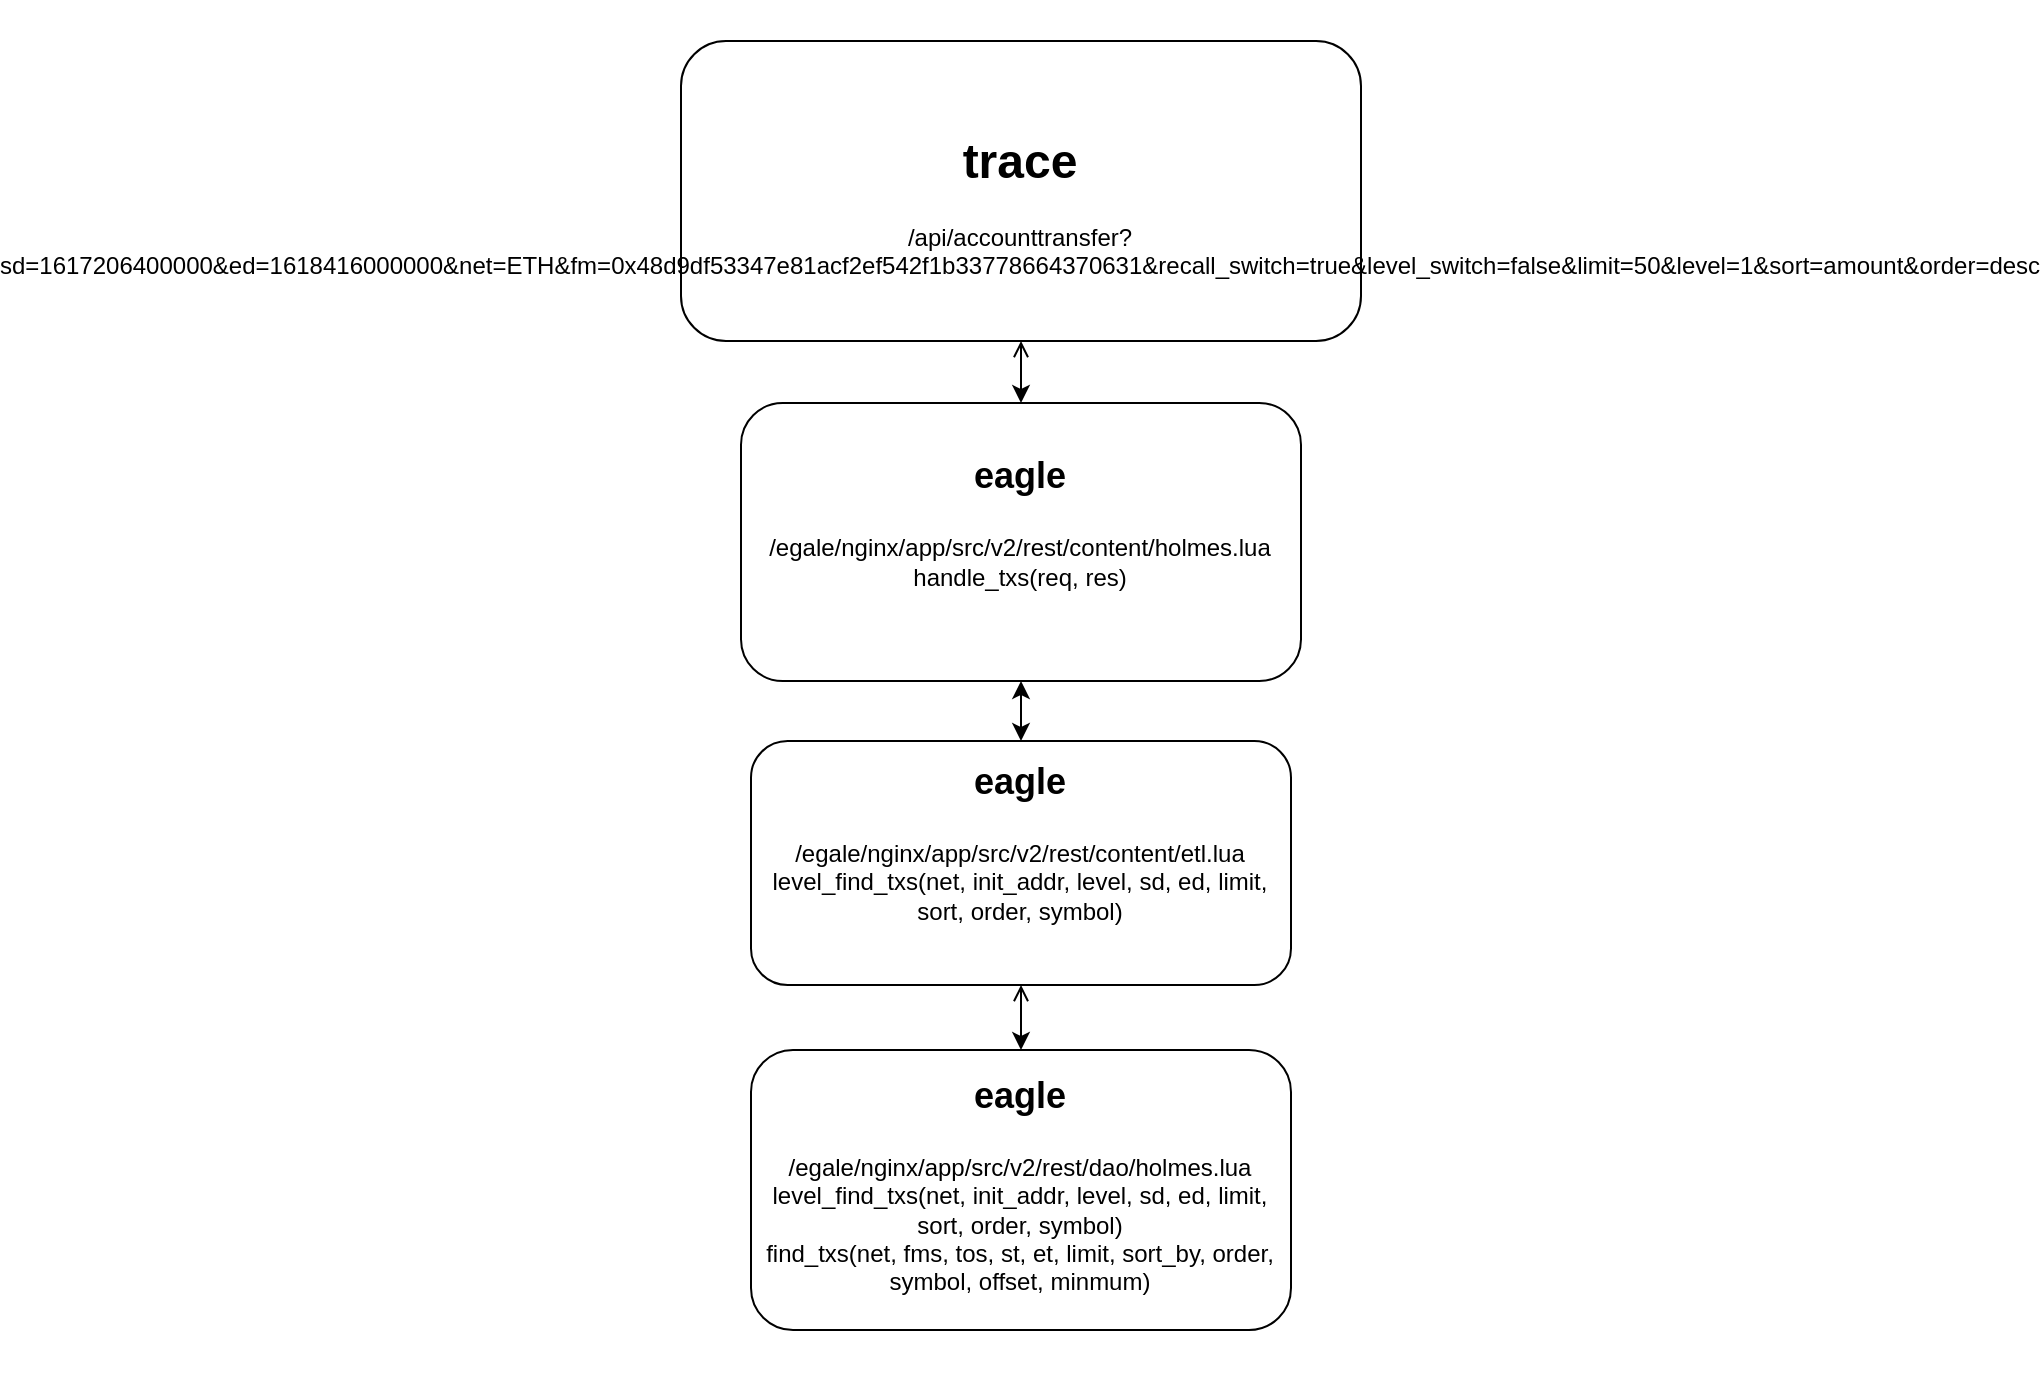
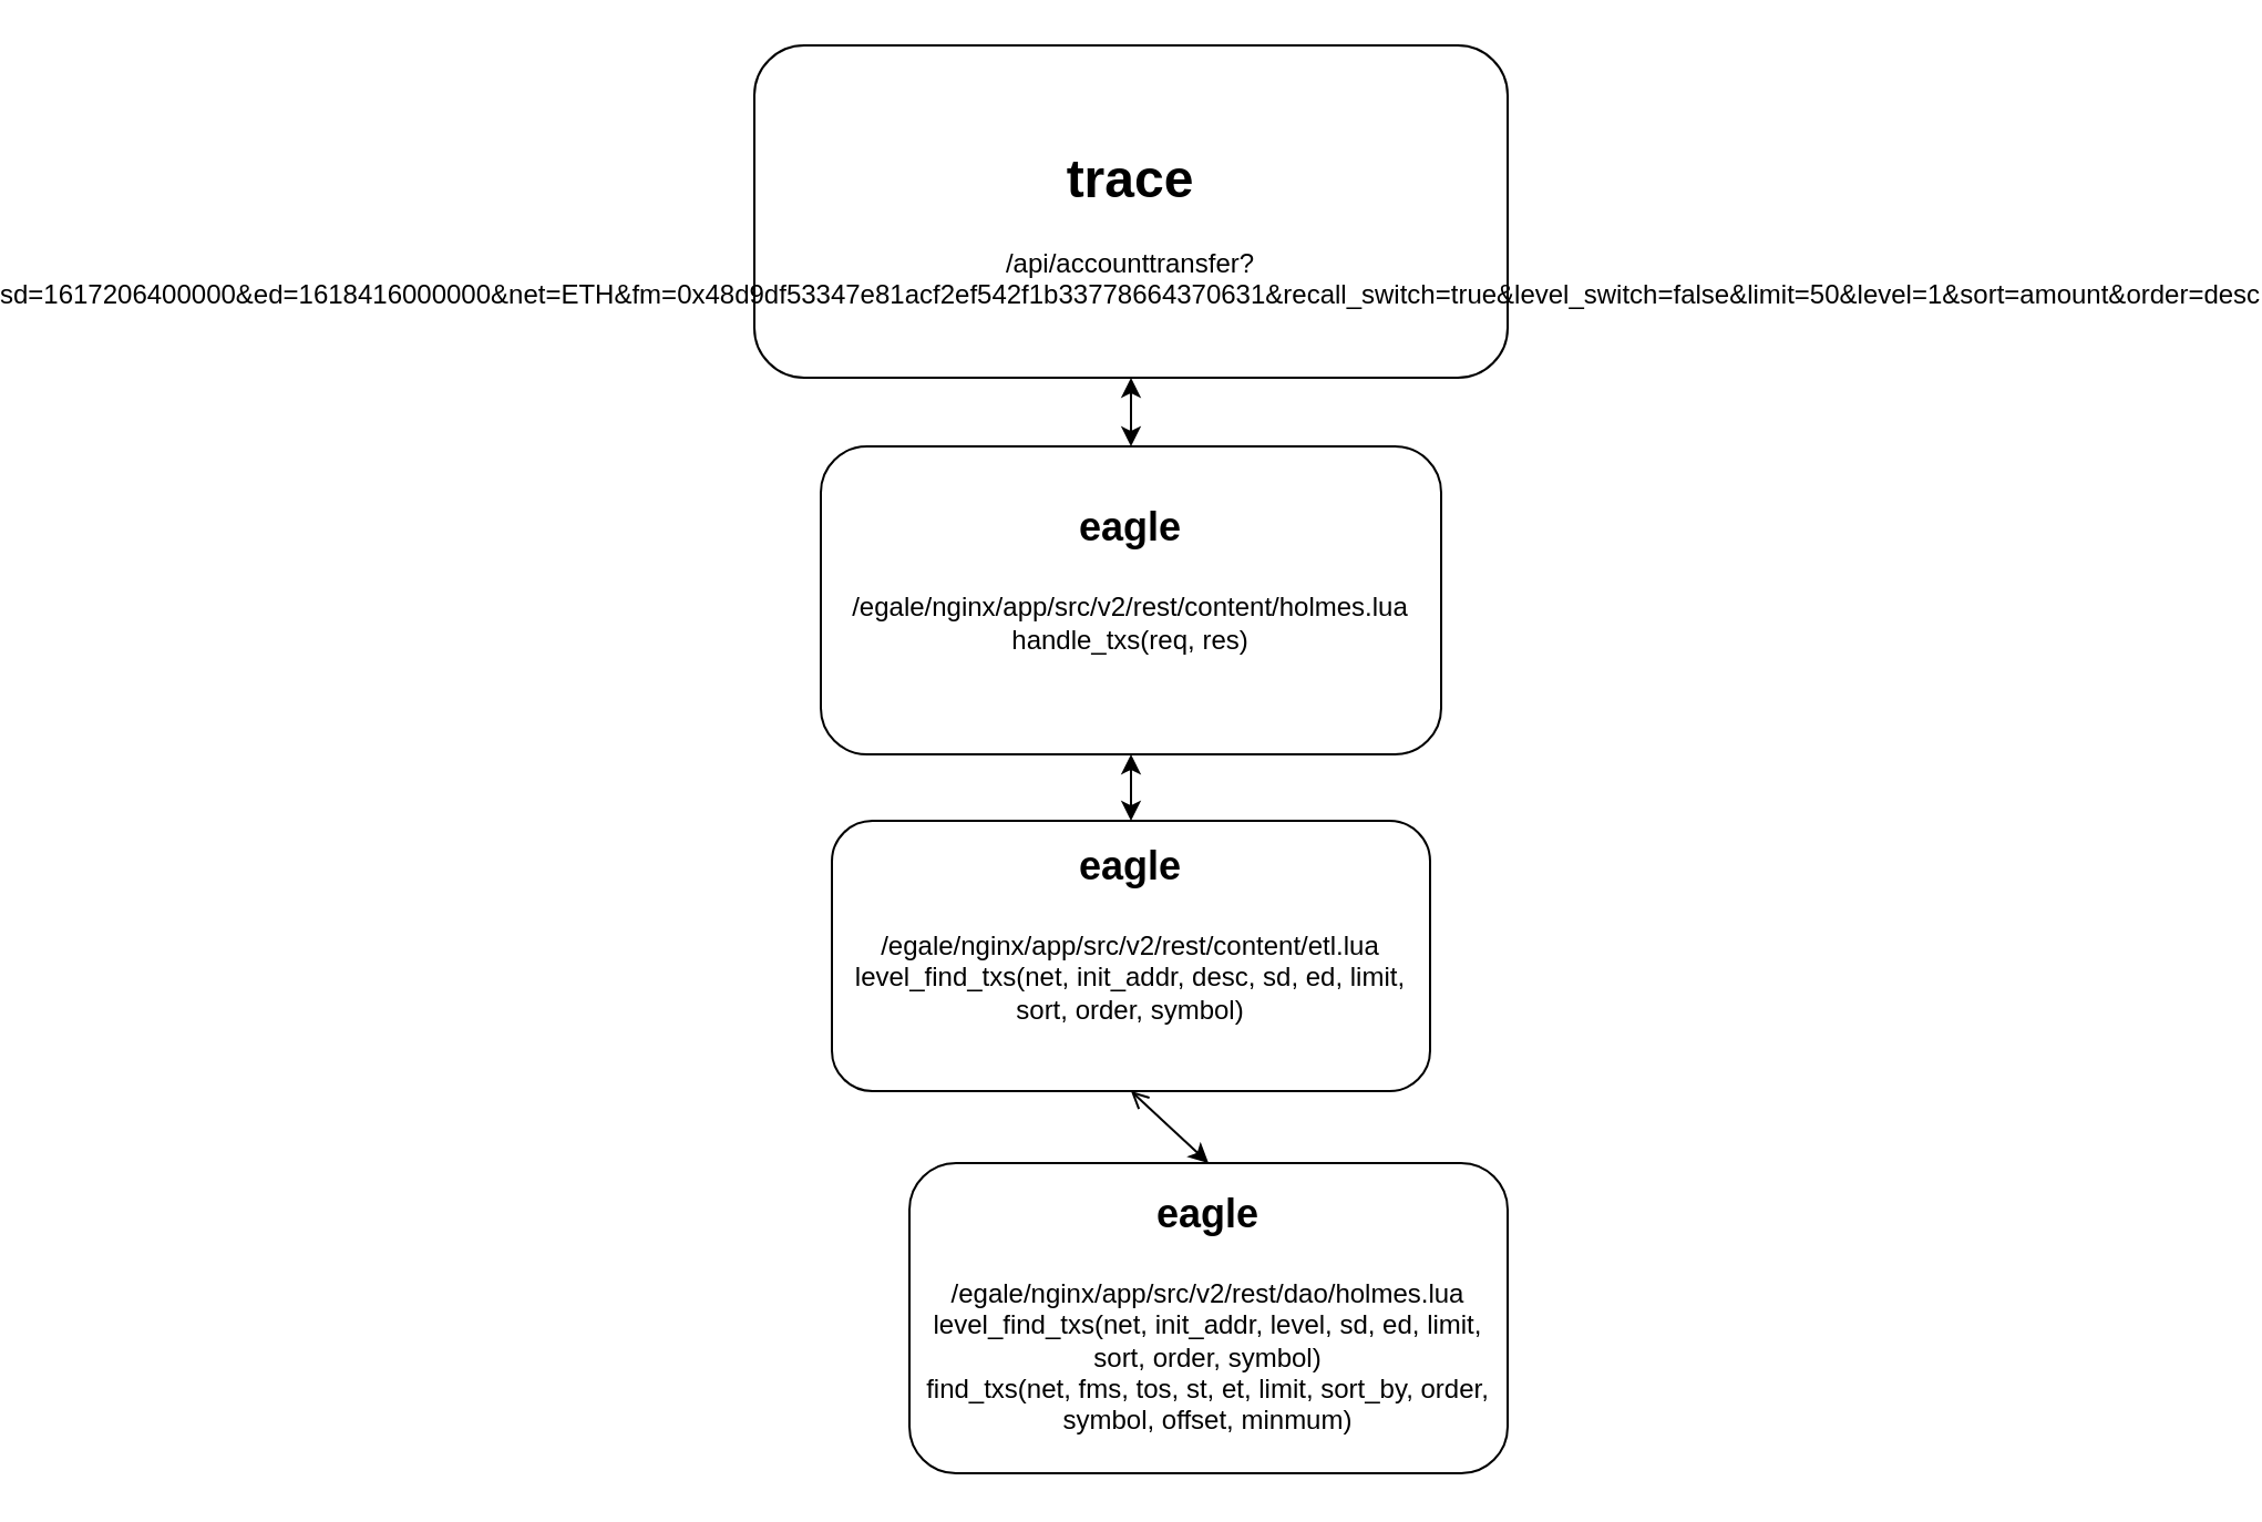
  <mxCell id="0" />
  <mxCell id="1" parent="0" />
  <mxCell id="2" value="&lt;h1&gt;&lt;font style=&quot;font-size: 24px&quot;&gt;&lt;b&gt;&lt;font style=&quot;font-size: 24px&quot;&gt;trace&lt;/font&gt;&lt;/b&gt;&lt;/font&gt;&lt;/h1&gt;/api/accounttransfer?sd=1617206400000&amp;amp;ed=1618416000000&amp;amp;net=ETH&amp;amp;fm=0x48d9df53347e81acf2ef542f1b33778664370631&amp;amp;recall_switch=true&amp;amp;level_switch=false&amp;amp;limit=50&amp;amp;level=1&amp;amp;sort=amount&amp;amp;order=desc" style="rounded=1;whiteSpace=wrap;html=1;" parent="1" vertex="1"><mxGeometry x="20" y="20" width="340" height="150" as="geometry" /></mxCell>
  <mxCell id="3" value="&lt;h1&gt;&lt;font style=&quot;font-size: 18px&quot;&gt;eagle&lt;/font&gt;&lt;/h1&gt;&lt;p&gt;/egale/nginx/app/src/v2/rest/content/holmes.lua&lt;br&gt;handle_txs(req, res)&lt;br&gt;&lt;br&gt;&lt;br&gt;&lt;/p&gt;" style="rounded=1;whiteSpace=wrap;html=1;" vertex="1" parent="1"><mxGeometry x="50" y="201" width="280" height="139" as="geometry" /></mxCell>
- <mxCell id="4" value="&lt;h1&gt;&lt;font style=&quot;font-size: 18px&quot;&gt;eagle&lt;/font&gt;&lt;/h1&gt;&lt;p&gt;/egale/nginx/app/src/v2/rest/content/etl.lua&lt;br&gt;level_find_txs(net, init_addr, level, sd, ed, limit, sort, order, symbol)&lt;br&gt;&lt;br&gt;&lt;br&gt;&lt;/p&gt;" style="rounded=1;whiteSpace=wrap;html=1;" vertex="1" parent="1"><mxGeometry x="55" y="370" width="270" height="122" as="geometry" /></mxCell>
- <mxCell id="5" value="" style="endArrow=open;startArrow=classic;html=1;entryX=0.5;entryY=1;entryDx=0;entryDy=0;exitX=0.5;exitY=0;exitDx=0;exitDy=0;" edge="1" parent="1" source="3" target="2"><mxGeometry width="50" height="50" relative="1" as="geometry"><mxPoint x="-10" y="250" as="sourcePoint" /><mxPoint x="40" y="200" as="targetPoint" /></mxGeometry></mxCell>
+ <mxCell id="4" value="&lt;h1&gt;&lt;font style=&quot;font-size: 18px&quot;&gt;eagle&lt;/font&gt;&lt;/h1&gt;&lt;p&gt;/egale/nginx/app/src/v2/rest/content/etl.lua&lt;br&gt;level_find_txs(net, init_addr, desc, sd, ed, limit, sort, order, symbol)&lt;br&gt;&lt;br&gt;&lt;br&gt;&lt;/p&gt;" style="rounded=1;whiteSpace=wrap;html=1;" vertex="1" parent="1"><mxGeometry x="55" y="370" width="270" height="122" as="geometry" /></mxCell>
+ <mxCell id="5" value="" style="endArrow=classic;startArrow=classic;html=1;entryX=0.5;entryY=1;entryDx=0;entryDy=0;exitX=0.5;exitY=0;exitDx=0;exitDy=0;" edge="1" parent="1" source="3" target="2"><mxGeometry width="50" height="50" relative="1" as="geometry"><mxPoint x="-10" y="250" as="sourcePoint" /><mxPoint x="40" y="200" as="targetPoint" /></mxGeometry></mxCell>
  <mxCell id="6" value="" style="endArrow=classic;startArrow=classic;html=1;entryX=0.5;entryY=1;entryDx=0;entryDy=0;exitX=0.5;exitY=0;exitDx=0;exitDy=0;" edge="1" parent="1" source="4" target="3"><mxGeometry width="50" height="50" relative="1" as="geometry"><mxPoint x="-80" y="430" as="sourcePoint" /><mxPoint x="-30" y="380" as="targetPoint" /></mxGeometry></mxCell>
- <mxCell id="7" value="&lt;h1&gt;&lt;font style=&quot;font-size: 18px&quot;&gt;eagle&lt;/font&gt;&lt;/h1&gt;&lt;p&gt;/egale/nginx/app/src/v2/rest/dao/holmes.lua&lt;br&gt;level_find_txs(net, init_addr, level, sd, ed, limit, sort, order, symbol)&lt;br&gt;find_txs(net, fms, tos, st, et, limit, sort_by, order, symbol, offset, minmum)&lt;br&gt;&lt;br&gt;&lt;/p&gt;" style="rounded=1;whiteSpace=wrap;html=1;" vertex="1" parent="1"><mxGeometry x="55" y="524.5" width="270" height="140" as="geometry" /></mxCell>
+ <mxCell id="7" value="&lt;h1&gt;&lt;font style=&quot;font-size: 18px&quot;&gt;eagle&lt;/font&gt;&lt;/h1&gt;&lt;p&gt;/egale/nginx/app/src/v2/rest/dao/holmes.lua&lt;br&gt;level_find_txs(net, init_addr, level, sd, ed, limit, sort, order, symbol)&lt;br&gt;find_txs(net, fms, tos, st, et, limit, sort_by, order, symbol, offset, minmum)&lt;br&gt;&lt;br&gt;&lt;/p&gt;" style="rounded=1;whiteSpace=wrap;html=1;" vertex="1" parent="1"><mxGeometry x="90" y="524.5" width="270" height="140" as="geometry" /></mxCell>
  <mxCell id="8" value="" style="endArrow=open;startArrow=classic;html=1;entryX=0.5;entryY=1;entryDx=0;entryDy=0;exitX=0.5;exitY=0;exitDx=0;exitDy=0;" edge="1" parent="1" source="7" target="4"><mxGeometry width="50" height="50" relative="1" as="geometry"><mxPoint x="190" y="590" as="sourcePoint" /><mxPoint x="190" y="500" as="targetPoint" /></mxGeometry></mxCell>
